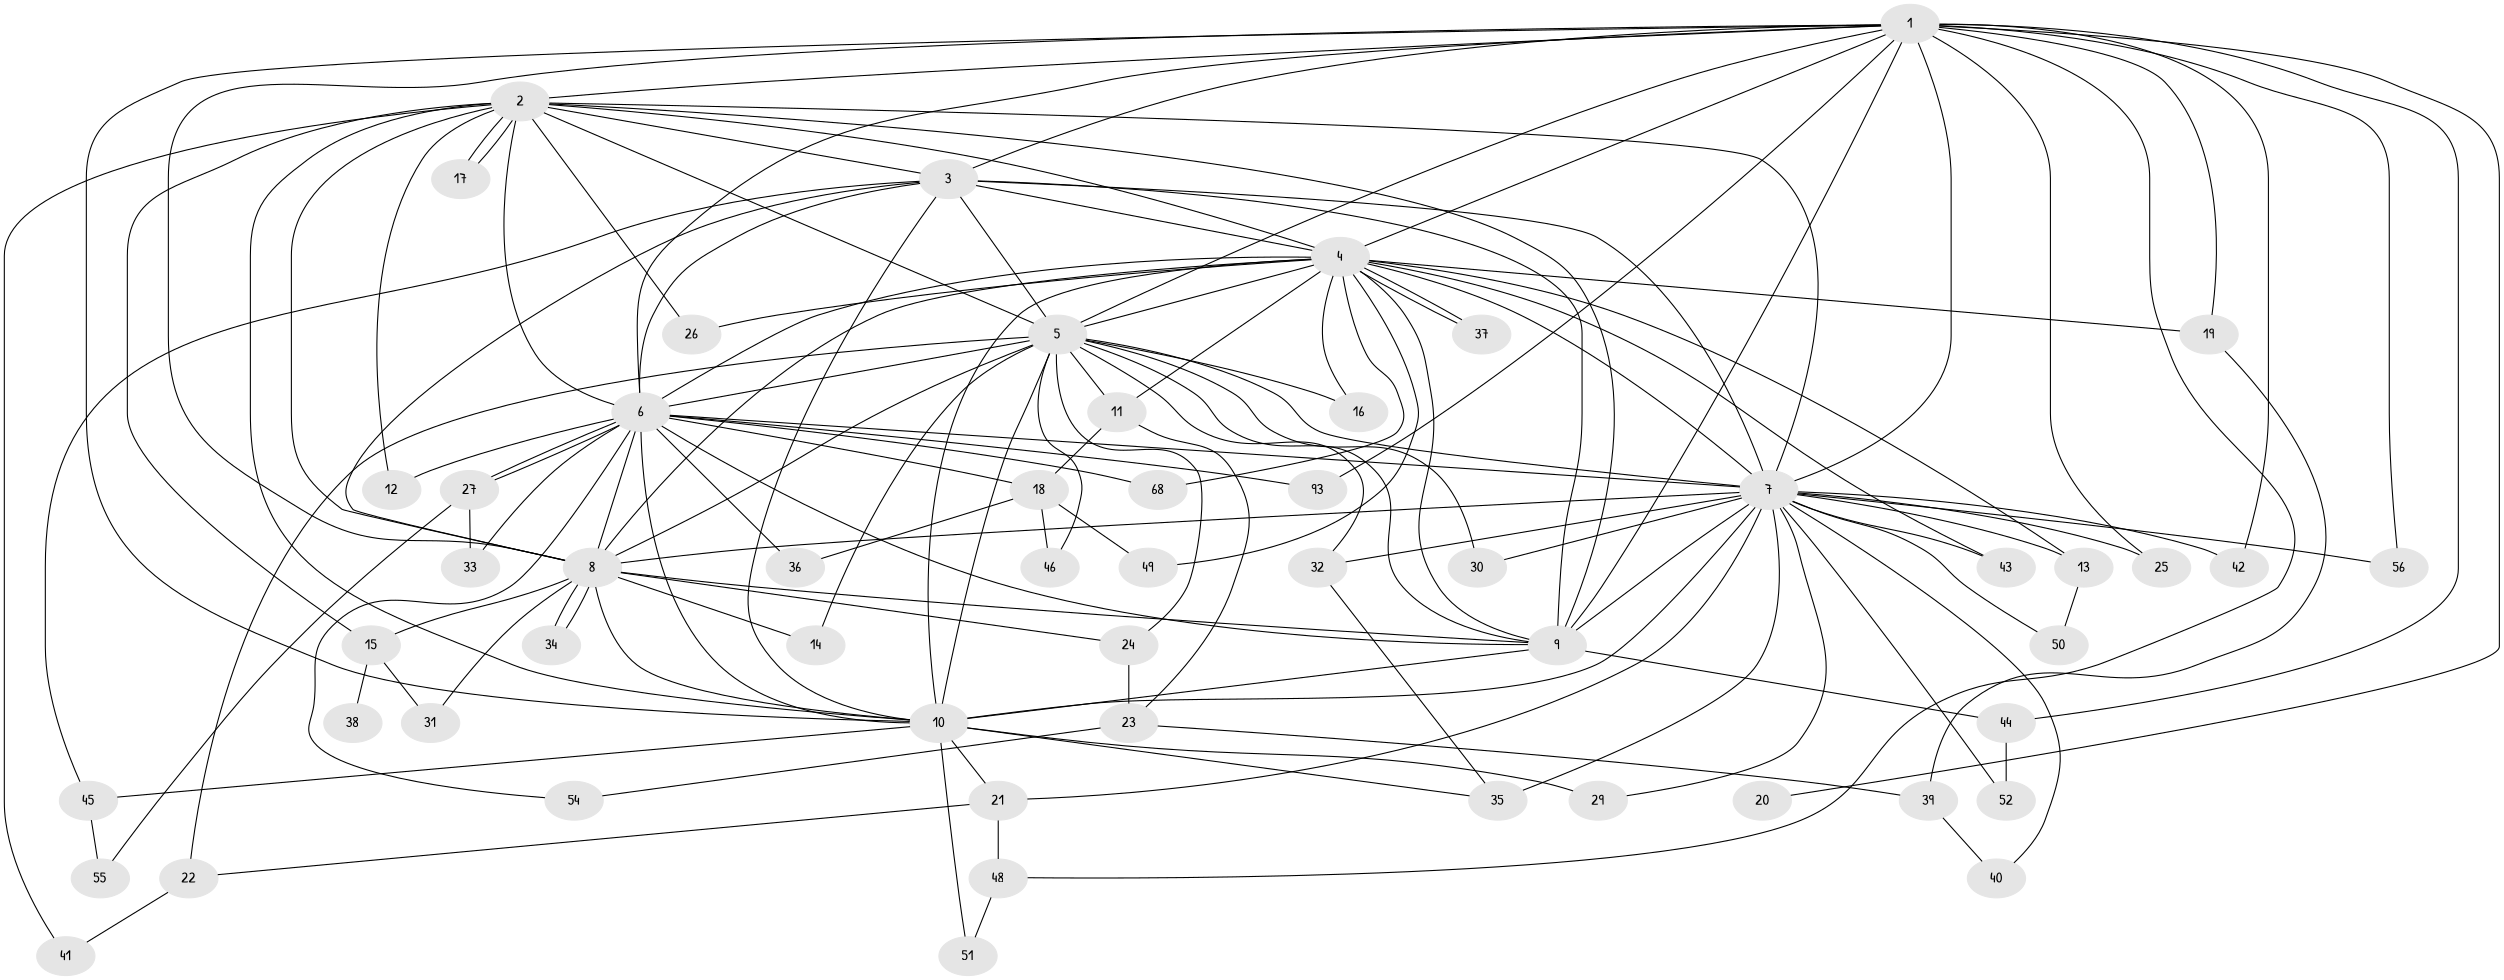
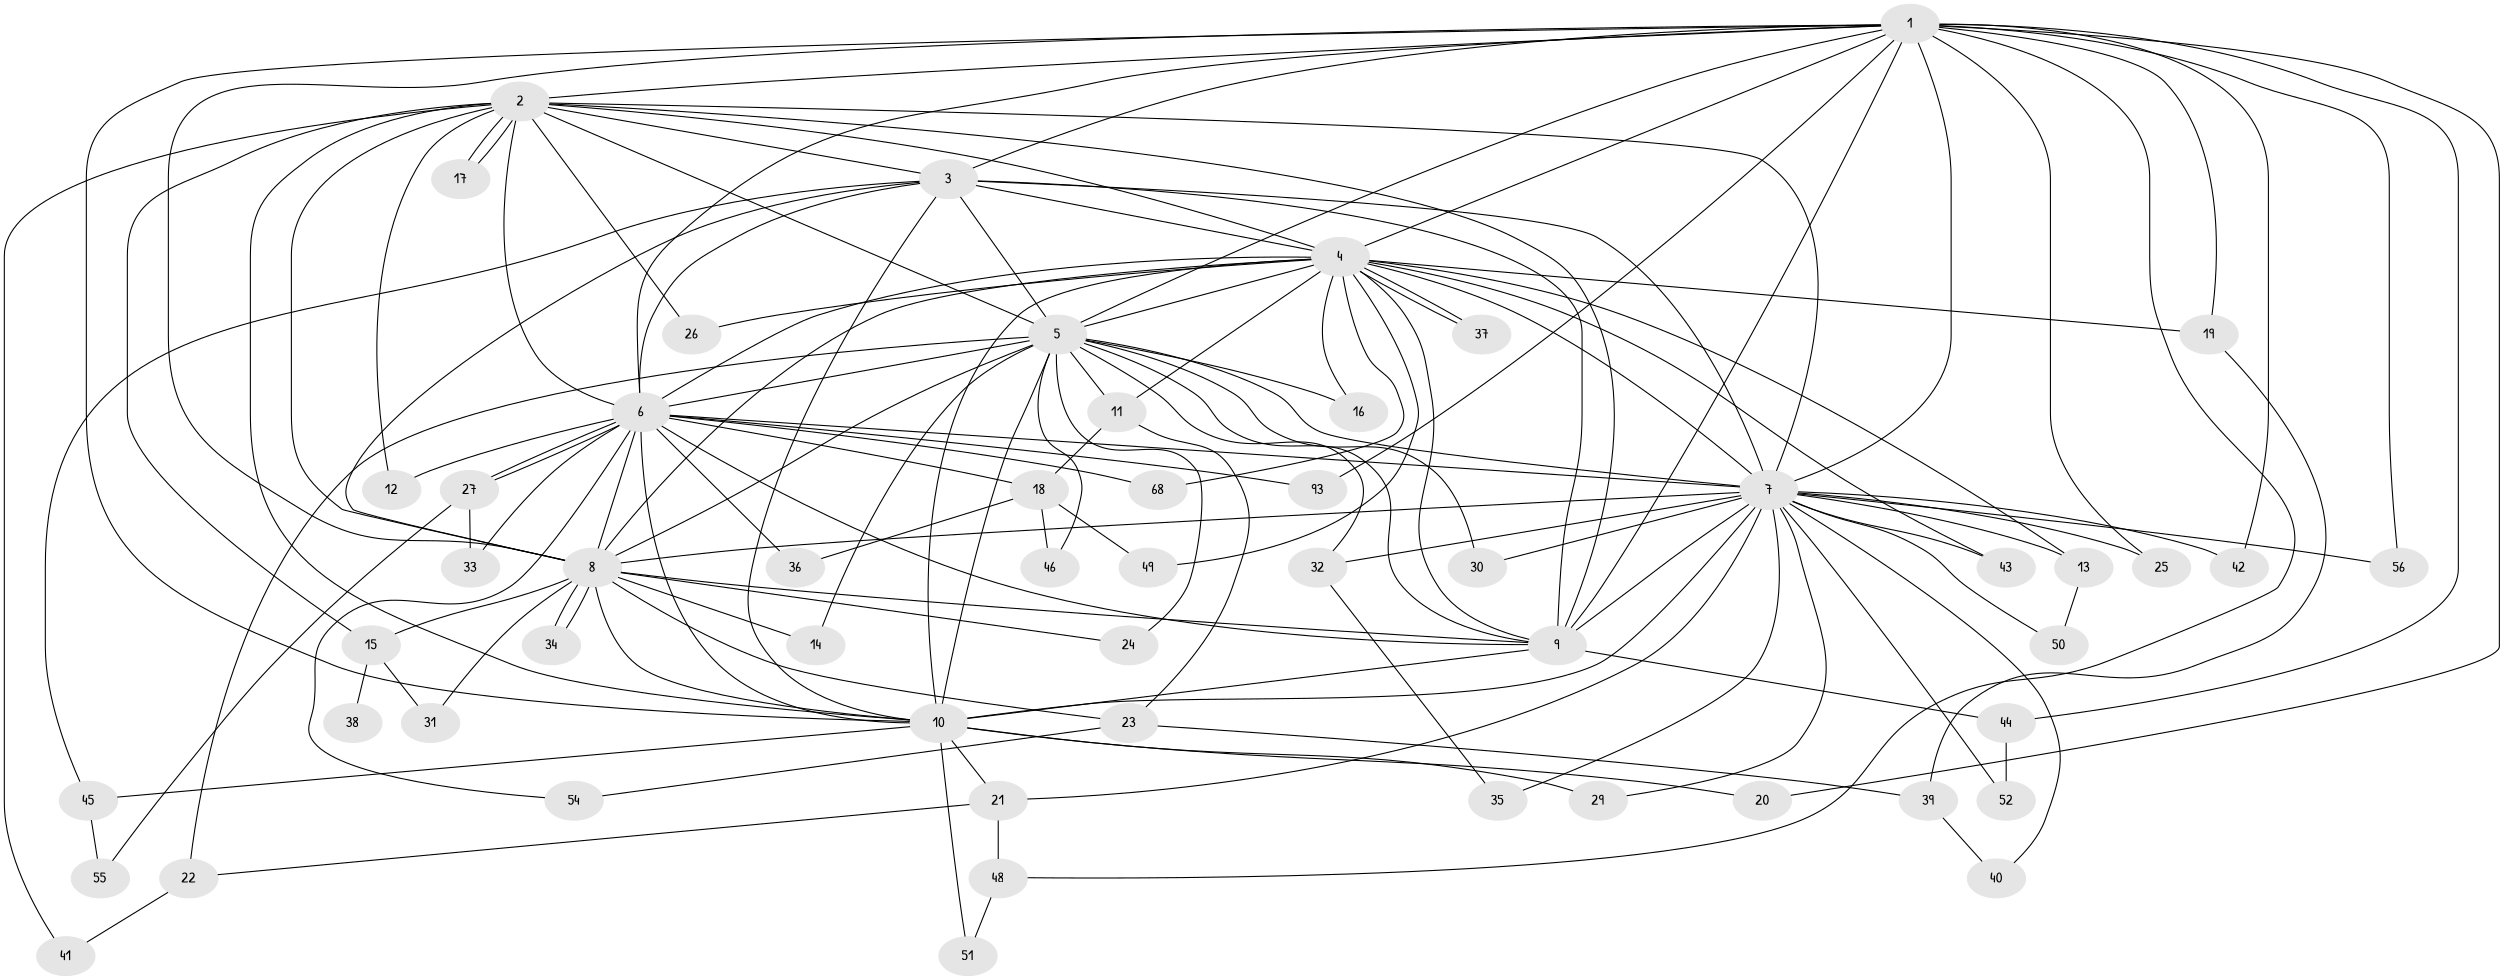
  graph {
    fontname="Patrick Hand"
    node [color=gray90 fontname="Patrick Hand" style=filled]
    edge [fontname="Patrick Hand"]
    1
    2
    3
    4
    5
    6
    7
    8
    9
    10
    19
    20
    25
    42
    44
    48
    n17 [label=93]
    56
    12
    15
    17
    26
    41
    45
    11
    13
    16
    n28 [label=68]
    37
    43
    49
    14
    22
    24
    30
    32
    46
    18
    27
    33
    36
    54
    21
    29
    35
    40
    50
    52
    23
    31
    34
    51
    39
    38
    55
    1 -- 2
    1 -- 3
    1 -- 4
    1 -- 5
    1 -- 6
    1 -- 7
    1 -- 8
    1 -- 9
    1 -- 10
    1 -- 19
    1 -- 20
    1 -- 25
    1 -- 42
    1 -- 44
    1 -- 48
    1 -- n17
    1 -- 56
    2 -- 3
    2 -- 4
    2 -- 5
    2 -- 6
    2 -- 7
    2 -- 8
    2 -- 9
    2 -- 10
    2 -- 12
    2 -- 15
    2 -- 17
    2 -- 17
    2 -- 26
    2 -- 41
    3 -- 4
    3 -- 5
    3 -- 6
    3 -- 7
    3 -- 8
    3 -- 9
    3 -- 10
    3 -- 45
    4 -- 5
    4 -- 6
    4 -- 7
    4 -- 8
    4 -- 9
    4 -- 10
    4 -- 19
    4 -- 26
    4 -- 11
    4 -- 13
    4 -- 16
    4 -- n28
    4 -- 37
    4 -- 37
    4 -- 43
    4 -- 49
    5 -- 6
    5 -- 7
    5 -- 8
    5 -- 9
    5 -- 10
    5 -- 11
    5 -- 16
    5 -- 14
    5 -- 22
    5 -- 24
    5 -- 30
    5 -- 32
    5 -- 46
    6 -- 7
    6 -- 8
    6 -- 9
    6 -- 10
    6 -- n17
    6 -- 12
    6 -- n28
    6 -- 18
    6 -- 27
    6 -- 27
    6 -- 33
    6 -- 36
    6 -- 54
    7 -- 8
    7 -- 9
    7 -- 10
    7 -- 25
    7 -- 42
    7 -- 56
    7 -- 13
    7 -- 43
    7 -- 30
    7 -- 32
    7 -- 21
    7 -- 29
    7 -- 35
    7 -- 40
    7 -- 50
    7 -- 52
    8 -- 9
    8 -- 10
    8 -- 15
    8 -- 14
    8 -- 24
-   24 -- 23
+   8 -- 23
    8 -- 31
    8 -- 34
    8 -- 34
    9 -- 10
    9 -- 44
-   10 -- 35
+   10 -- 20
    10 -- 45
    10 -- 21
    10 -- 29
    10 -- 51
    19 -- 39
    44 -- 52
    48 -- 51
    15 -- 31
    15 -- 38
    45 -- 55
    11 -- 18
    11 -- 23
    13 -- 50
    22 -- 41
    32 -- 35
    18 -- 49
    18 -- 46
    18 -- 36
    27 -- 33
    27 -- 55
    21 -- 48
    21 -- 22
    23 -- 54
    23 -- 39
    39 -- 40
  }
